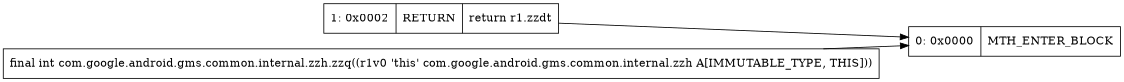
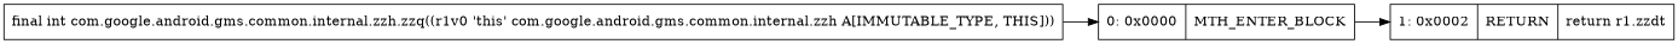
  digraph {
    rankdir=LR
    fontname="DejaVu Serif"
    node [shape=record fontname="DejaVu Serif"]
    edge [fontname="DejaVu Serif"]
    n1 [label="{0\:\ 0x0000|MTH_ENTER_BLOCK\l}"]
    n2 [label="{1\:\ 0x0002|RETURN\l|return r1.zzdt\l}"]
    n3 [label="{final int com.google.android.gms.common.internal.zzh.zzq((r1v0 'this' com.google.android.gms.common.internal.zzh A[IMMUTABLE_TYPE, THIS])) }"]
-   n2 -> n1
+   n1 -> n2
    n3 -> n1
  }
